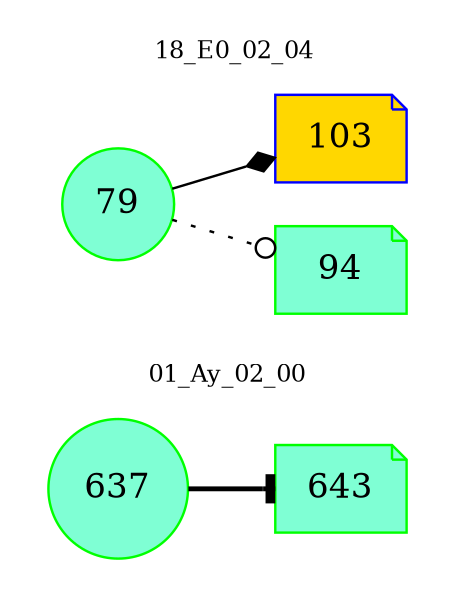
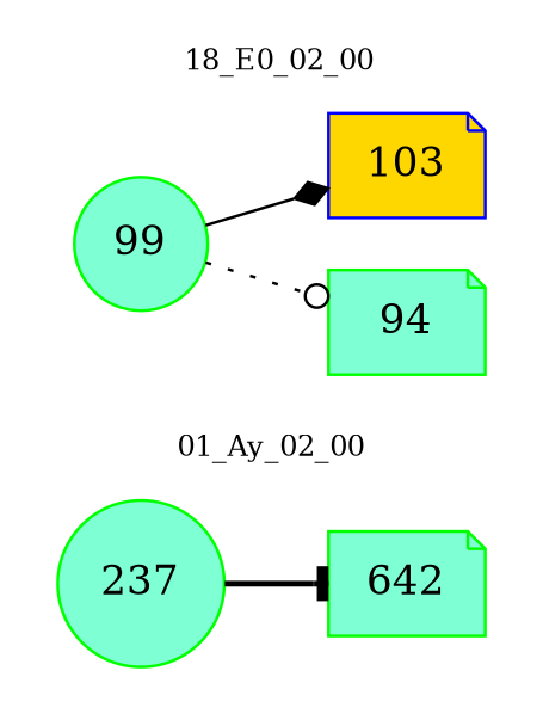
  digraph {
    rankdir=LR
    node [color=green fillcolor=aquamarine shape=note style=filled]
    edge [color=black]
-   n1 [label=637 shape=circle]
-   n2 [label=643]
-   n3 [label=79 shape=circle]
+   n1 [label=237 shape=circle]
+   n2 [label=642]
+   n3 [label=99 shape=circle]
    n4 [label=94]
    n5 [color=blue fillcolor=gold label=103]
    subgraph cluster_1 {
      color=white
      fontsize=10
      label="01_Ay_02_00"
      n1
      n2
    }
    subgraph cluster_2 {
      color=white
      fontsize=10
-     label="18_E0_02_04"
+     label="18_E0_02_00"
      n3
      n4
      n5
    }
    n1 -> n2 [arrowhead=tee style=bold]
    n3 -> n4 [arrowhead=odot style=dotted]
    n3 -> n5 [arrowhead=diamond style=solid]
  }
